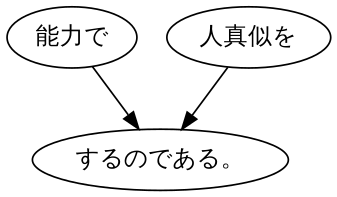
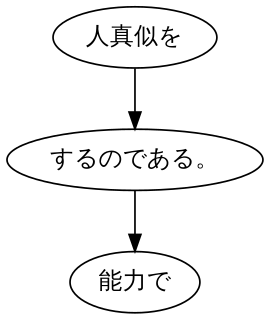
  digraph {
    n1 [label="能力で"]
    n2 [label="するのである。"]
    n3 [label="人真似を"]
-   n1 -> n2
+   n2 -> n1
    n3 -> n2
  }
